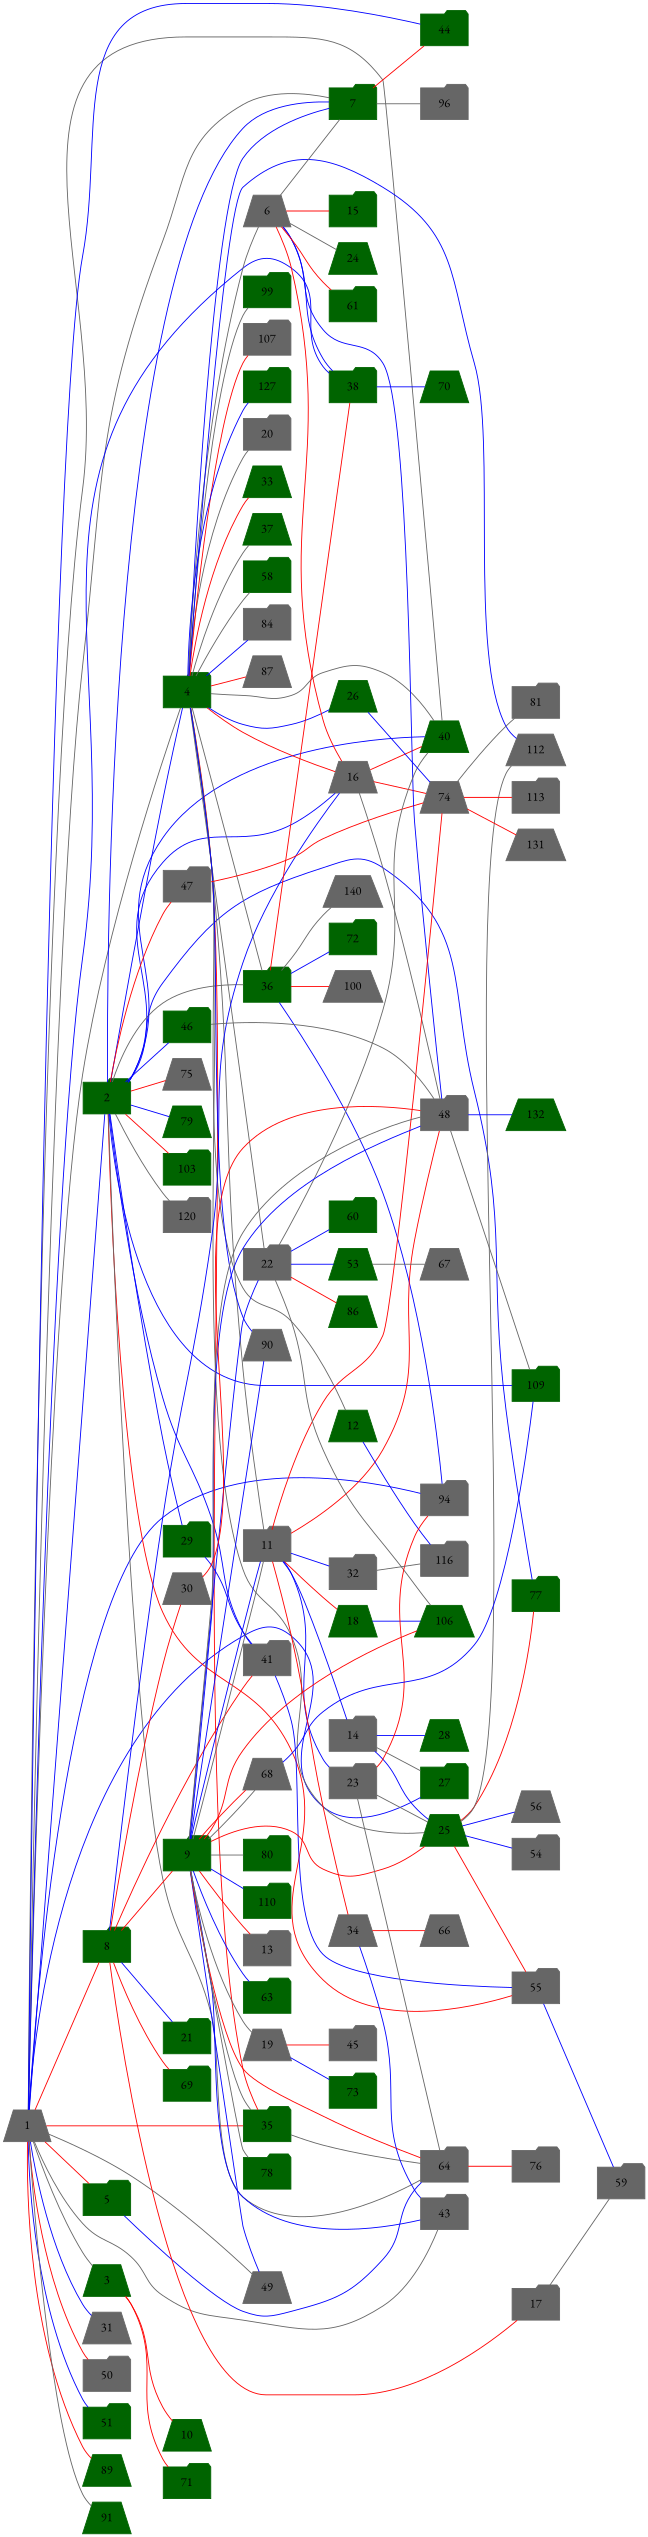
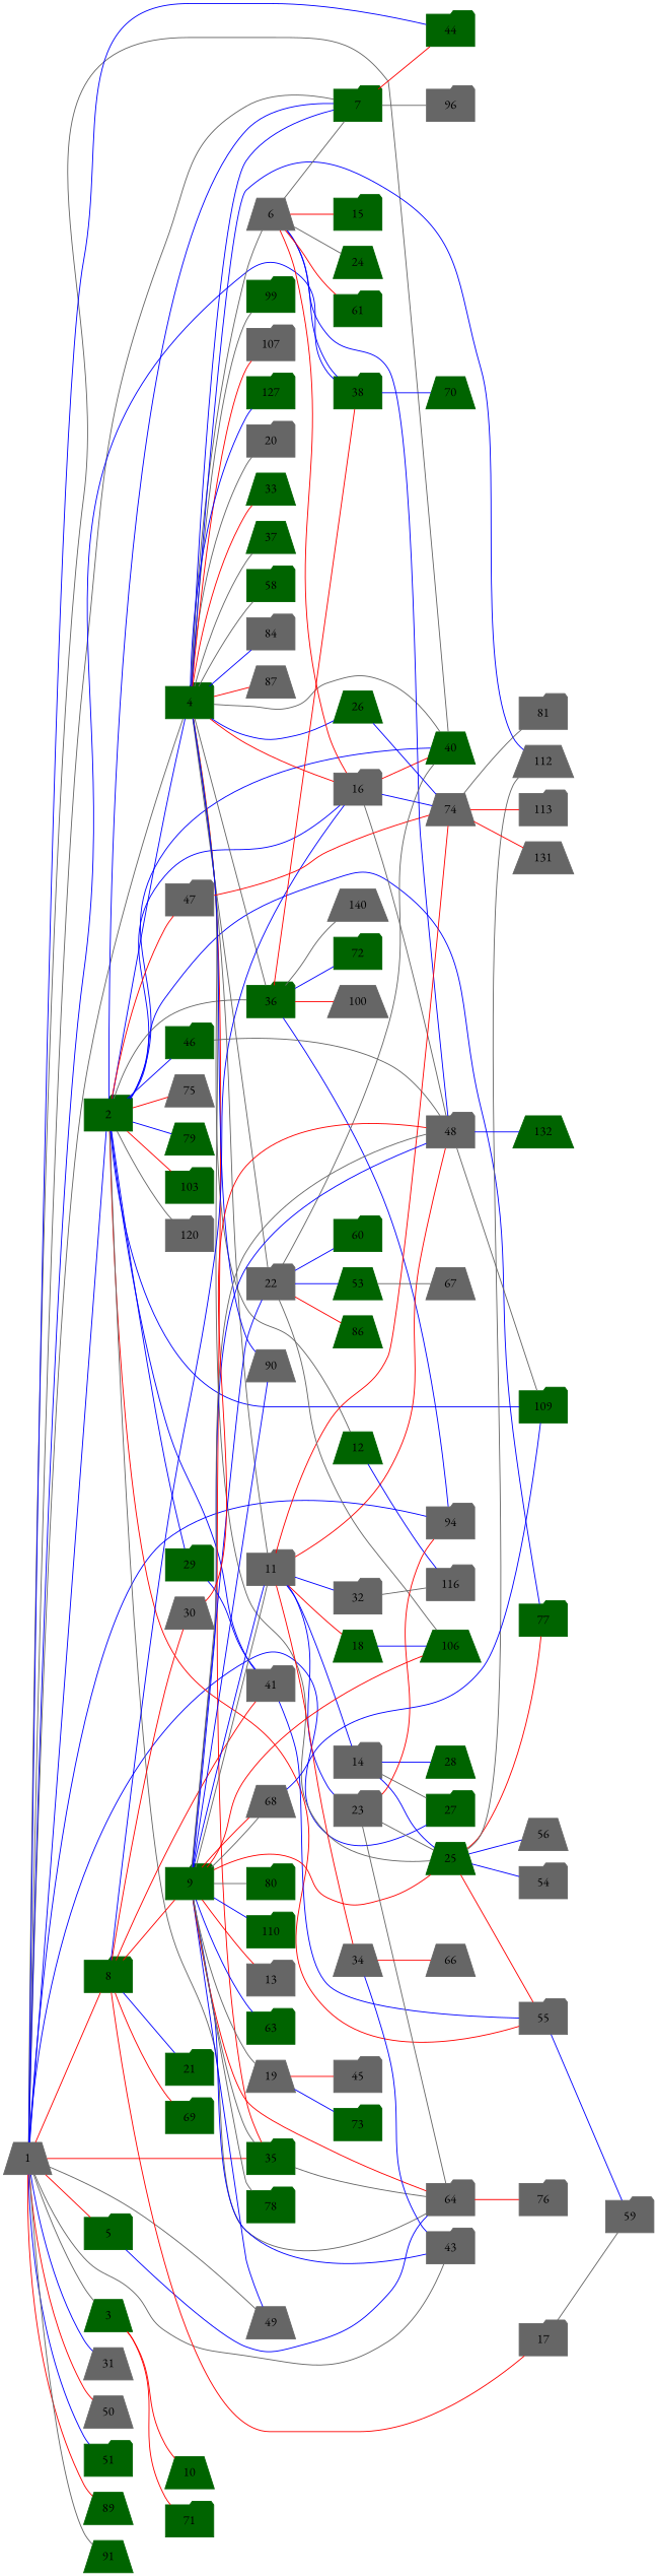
  graph {
    fontname="EB Garamond"
    rankdir=LR
    node [color=darkgreen fontname="EB Garamond" shape=folder style=filled]
    edge [color=blue fontname="EB Garamond"]
    1 [color=gray40 shape=trapezium]
    2
    3 [shape=trapezium]
    4
    5
    7
    8
    27
    31 [color=gray40 shape=trapezium]
    35
    38 [super="+125+101"]
    40 [shape=trapezium super="+88"]
    43 [color=gray40]
    44
    49 [color=gray40 shape=trapezium super="+102"]
-   50 [color=gray40]
+   50 [color=gray40 shape=trapezium]
    51
    89 [shape=trapezium]
    91 [shape=trapezium]
    94 [color=gray40 super="+134+97"]
-   16 [color=gray40 shape=trapezium super="+122+119"]
+   16 [color=gray40 super="+122+119"]
    29
    36 [super="+65"]
    41 [color=gray40 super="+121+52"]
    46
    47 [color=gray40 super="+105"]
    55 [color=gray40]
    64 [color=gray40 super="+98+108+83"]
    75 [color=gray40 shape=trapezium]
    77
    79 [shape=trapezium]
    103
    109 [super="+114"]
    120 [color=gray40]
    10 [shape=trapezium]
    71
    6 [color=gray40 shape=trapezium]
    11 [color=gray40 super="+124+115+32"]
    12 [shape=trapezium super="+93+133"]
    20 [color=gray40]
    22 [color=gray40 super="+62+57+128"]
    25 [shape=trapezium super="+92+136+39"]
    26 [shape=trapezium]
    33 [shape=trapezium]
    37 [shape=trapezium]
    58
    84 [color=gray40]
    87 [color=gray40 shape=trapezium]
    90 [color=gray40 shape=trapezium super="+95"]
    99
    107 [color=gray40]
    112 [color=gray40 shape=trapezium]
    127
    96 [color=gray40]
    9
    17 [color=gray40]
    21
    30 [color=gray40 shape=trapezium]
    69
    70 [shape=trapezium]
    48 [color=gray40 super="+118+130"]
    74 [color=gray40 shape=trapezium]
    72
    100 [color=gray40 shape=trapezium]
    140 [color=gray40 shape=trapezium]
    59 [color=gray40]
    76 [color=gray40]
    15
    24 [shape=trapezium]
    61
    14 [color=gray40]
    18 [shape=trapezium]
    23 [color=gray40]
    34 [color=gray40 shape=trapezium]
    n75 [color=gray40 label=32]
    116 [color=gray40 super="+126"]
    106 [shape=trapezium super="+139"]
    53 [shape=trapezium]
    60
    86 [shape=trapezium]
    54 [color=gray40 super="+104+82"]
    56 [color=gray40 shape=trapezium]
    132 [shape=trapezium]
    13 [color=gray40 super="+85"]
    19 [color=gray40 shape=trapezium]
    63
    68 [color=gray40 shape=trapezium]
    78
    80
    110
    45 [color=gray40]
    73
    28 [shape=trapezium]
    66 [color=gray40 shape=trapezium]
    81 [color=gray40]
    113 [color=gray40]
    131 [color=gray40 shape=trapezium]
    67 [color=gray40 shape=trapezium]
    1 -- 2
    1 -- 3 [color=gray40]
    1 -- 4 [color=gray40]
    1 -- 5 [color=red]
    1 -- 7 [color=gray40]
    1 -- 8 [color=red]
    1 -- 27
    1 -- 31
    1 -- 35 [color=red]
    1 -- 38
    1 -- 40 [color=gray40]
    1 -- 43 [color=gray40]
    1 -- 44
    1 -- 49 [color=gray40]
    1 -- 50 [color=red]
    1 -- 51
    1 -- 89 [color=red]
    1 -- 91 [color=gray40]
    1 -- 94
    2 -- 4
    2 -- 7
    2 -- 40
    2 -- 16
    2 -- 29
    2 -- 36 [color=gray40]
    2 -- 41
    2 -- 46
    2 -- 47 [color=red]
    2 -- 55 [color=red]
    2 -- 64 [color=gray40]
    2 -- 75 [color=red]
    2 -- 77
    2 -- 79
    2 -- 103 [color=red]
    2 -- 109
    2 -- 120 [color=gray40]
    3 -- 10 [color=red]
    3 -- 71 [color=red]
    4 -- 7
    4 -- 35 [color=red]
    4 -- 40 [color=gray40]
    4 -- 16 [color=red]
    4 -- 36 [color=gray40]
    4 -- 6 [color=gray40]
    4 -- 11 [color=gray40]
    4 -- 12 [color=gray40]
    4 -- 20 [color=gray40]
    4 -- 22 [color=gray40]
    4 -- 25 [color=gray40]
    4 -- 26
    4 -- 33 [color=red]
    4 -- 37 [color=gray40]
    4 -- 58 [color=gray40]
    4 -- 84
    4 -- 87 [color=red]
    4 -- 90
    4 -- 99 [color=gray40]
    4 -- 107 [color=red]
    4 -- 112
    4 -- 127
    5 -- 64
    7 -- 44 [color=red]
    7 -- 96 [color=gray40]
    8 -- 16
    8 -- 41 [color=red]
    8 -- 9 [color=red]
    8 -- 17 [color=red]
    8 -- 21
    8 -- 30 [color=red]
    8 -- 69 [color=red]
    35 -- 64 [color=gray40]
    38 -- 70
    16 -- 40 [color=red]
    16 -- 48 [color=gray40]
-   16 -- 74 [color=red]
+   16 -- 74
    29 -- 41 [weight=2]
    36 -- 38 [color=red]
    36 -- 94
    36 -- 72
    36 -- 100 [color=red]
    36 -- 140 [color=gray40]
    41 -- 55
    46 -- 48 [color=gray40]
    47 -- 74 [color=red]
    55 -- 59
    64 -- 76 [color=red]
    6 -- 7 [color=gray40]
    6 -- 38
    6 -- 16 [color=red]
    6 -- 48
    6 -- 15 [color=red]
    6 -- 24 [color=gray40]
    6 -- 61 [color=red]
    11 -- 48 [color=red]
    11 -- 74 [color=red]
    11 -- 14
    11 -- 18 [color=red]
    11 -- 23
    11 -- 34 [color=red]
    11 -- n75
    12 -- 116
    22 -- 40 [color=gray40]
    22 -- 106 [color=gray40]
    22 -- 53
    22 -- 60
    22 -- 86 [color=red]
    25 -- 55 [color=red]
    25 -- 77 [color=red]
    25 -- 112 [color=gray40]
    25 -- 54
    25 -- 56
    26 -- 74
    9 -- 35 [color=gray40]
    9 -- 43
    9 -- 49
    9 -- 64 [color=red]
    9 -- 11 [color=gray40]
    9 -- 11
    9 -- 22
    9 -- 25 [color=red]
    9 -- 90
    9 -- 48
    9 -- 48 [color=gray40]
    9 -- 106 [color=red]
    9 -- 13 [color=red]
    9 -- 19 [color=gray40]
    9 -- 63
    9 -- 68 [color=gray40]
    9 -- 68 [color=red]
    9 -- 78 [color=gray40]
    9 -- 80 [color=gray40]
    9 -- 110
    17 -- 59 [color=gray40]
    30 -- 48 [color=red]
    48 -- 109 [color=gray40]
    48 -- 132
    74 -- 81 [color=gray40]
    74 -- 113 [color=red]
    74 -- 131 [color=red]
    14 -- 27 [color=gray40]
    14 -- 25
    14 -- 28
    18 -- 106
    23 -- 94 [color=red]
    23 -- 64 [color=gray40]
    23 -- 25 [color=gray40]
    34 -- 43
    34 -- 66 [color=red]
    n75 -- 116 [color=gray40]
    53 -- 67 [color=gray40]
    19 -- 45 [color=red]
    19 -- 73
    68 -- 109
  }
